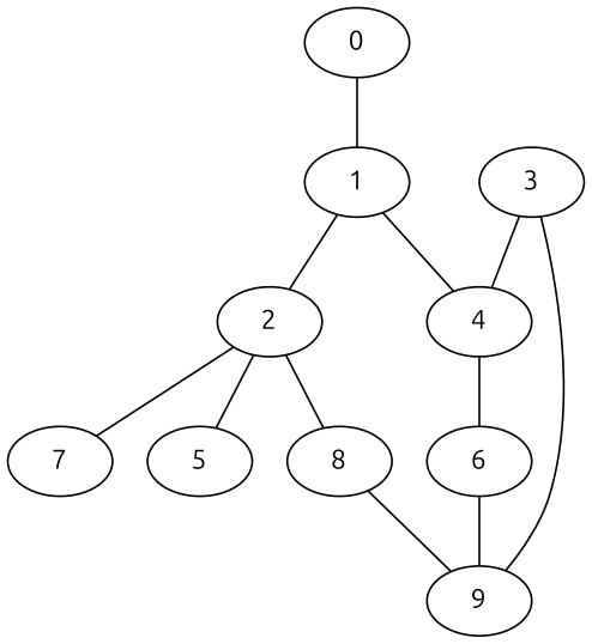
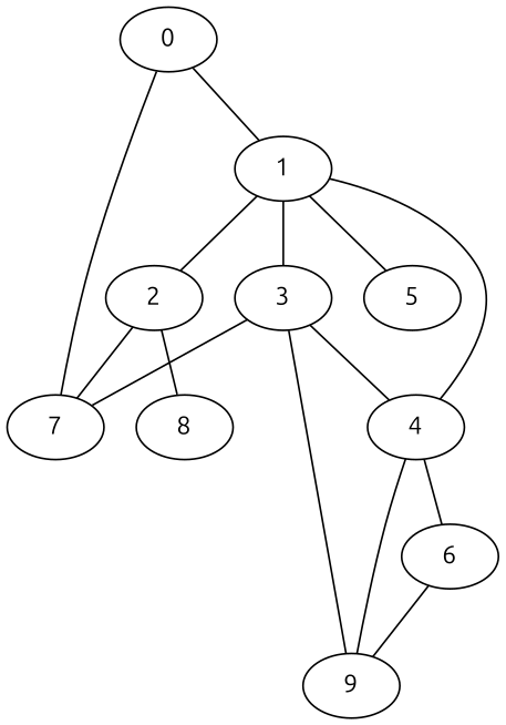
  graph {
    fontname=Ubuntu
    node [fontname=Ubuntu]
    edge [fontname=Ubuntu]
    0
    1
    7
    2
    3
    4
    5
    8
    9
    6
    0 -- 1
+   0 -- 7
    1 -- 2
+   1 -- 3
    1 -- 4
-   2 -- 5
+   1 -- 5
    2 -- 7
    2 -- 8
+   3 -- 7
    3 -- 4
    3 -- 9
-   8 -- 9
+   4 -- 9
    4 -- 6
    6 -- 9
  }
